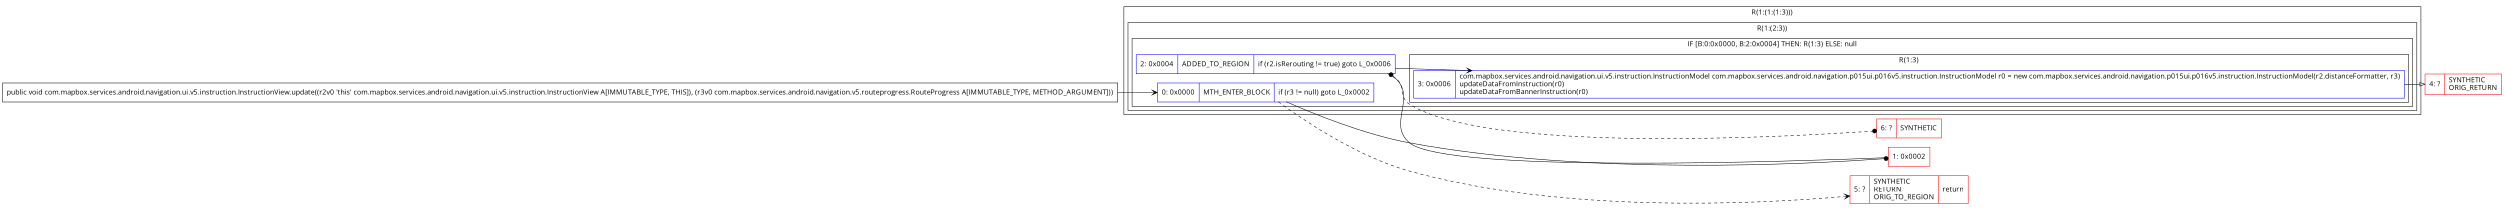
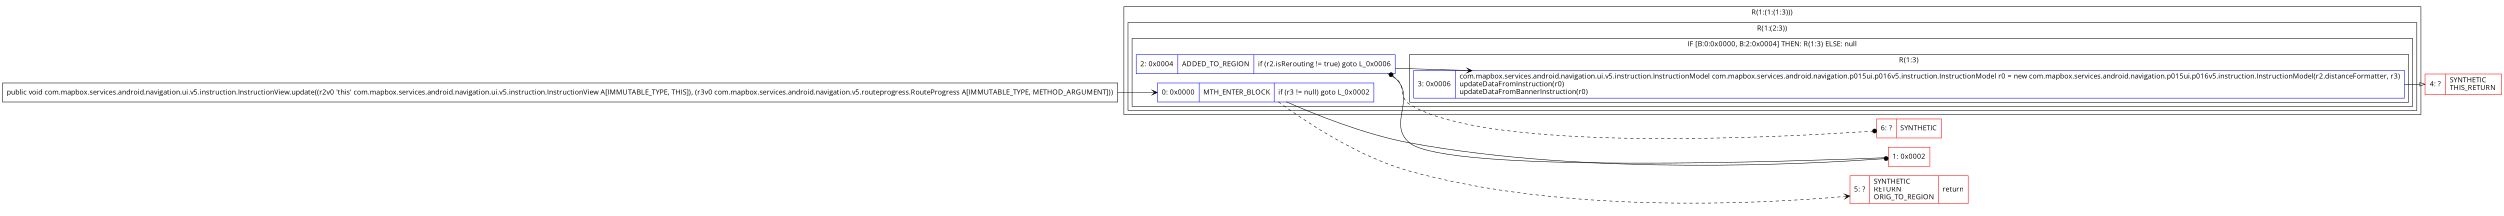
  digraph {
    fontname="Open Sans"
    rankdir=LR
    node [color=red fontname="Open Sans" shape=record]
    edge [arrowhead=dot fontname="Open Sans"]
    n1 [color=blue label="{3\:\ 0x0006|com.mapbox.services.android.navigation.ui.v5.instruction.InstructionModel com.mapbox.services.android.navigation.p015ui.p016v5.instruction.InstructionModel r0 = new com.mapbox.services.android.navigation.p015ui.p016v5.instruction.InstructionModel(r2.distanceFormatter, r3)\lupdateDataFromInstruction(r0)\lupdateDataFromBannerInstruction(r0)\l}"]
    n2 [color=blue label="{0\:\ 0x0000|MTH_ENTER_BLOCK\l|if (r3 != null) goto L_0x0002\l}"]
    n3 [color=blue label="{2\:\ 0x0004|ADDED_TO_REGION\l|if (r2.isRerouting != true) goto L_0x0006\l}"]
-   n4 [label="{4\:\ ?|SYNTHETIC\lORIG_RETURN\l}"]
+   n4 [label="{4\:\ ?|SYNTHETIC\lTHIS_RETURN\l}"]
    n5 [label="{1\:\ 0x0002}"]
    n6 [label="{5\:\ ?|SYNTHETIC\lRETURN\lORIG_TO_REGION\l|return\l}"]
    n7 [label="{6\:\ ?|SYNTHETIC\l}"]
    n8 [label="{public void com.mapbox.services.android.navigation.ui.v5.instruction.InstructionView.update((r2v0 'this' com.mapbox.services.android.navigation.ui.v5.instruction.InstructionView A[IMMUTABLE_TYPE, THIS]), (r3v0 com.mapbox.services.android.navigation.v5.routeprogress.RouteProgress A[IMMUTABLE_TYPE, METHOD_ARGUMENT])) }" color=""]
    subgraph cluster_1 {
      label="R(1:(1:(1:3)))"
      subgraph cluster_2 {
        label="R(1:(2:3))"
        subgraph cluster_3 {
          label="IF [B:0:0x0000, B:2:0x0004] THEN: R(1:3) ELSE: null"
          n2
          n3
          subgraph cluster_4 {
            label="R(1:3)"
            n1
          }
        }
      }
    }
    n1 -> n4 [arrowhead=onormal]
    n2 -> n5
    n2 -> n6 [arrowhead=vee style=dashed]
    n3 -> n1 [arrowhead=vee]
    n3 -> n7 [style=dashed]
    n5 -> n3
    n8 -> n2 [arrowhead=vee]
  }
